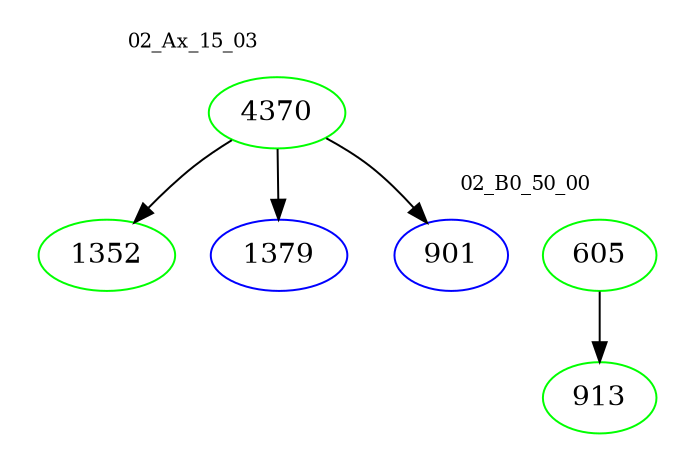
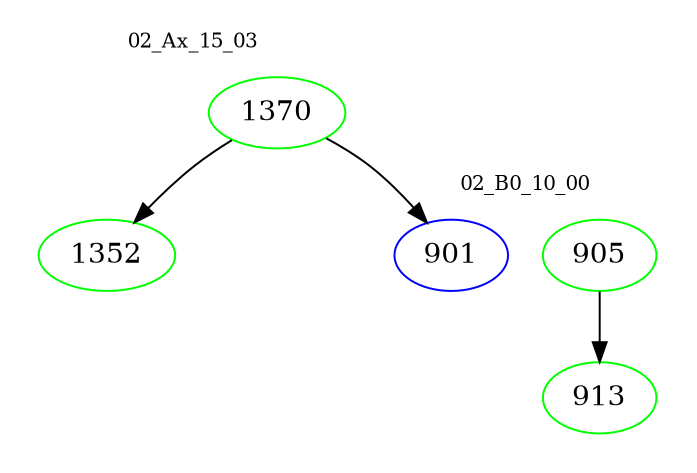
  digraph {
    node [color=green]
    edge [color=black]
-   n1 [label=4370]
+   n1 [label=1370]
    n2 [label=1352]
-   n3 [color=blue label=1379]
-   n4 [label=605]
+   n4 [label=905]
    n5 [color=blue label=901]
    n6 [label=913]
    subgraph cluster_1 {
      color=white
      fontsize=10
      label="02_Ax_15_03"
      n1
      n2
-     n3
    }
    subgraph cluster_2 {
      color=white
      fontsize=10
-     label="02_B0_50_00"
+     label="02_B0_10_00"
      n4
      n5
      n6
    }
    n1 -> n2
-   n1 -> n3
    n1 -> n5
    n4 -> n6
  }
